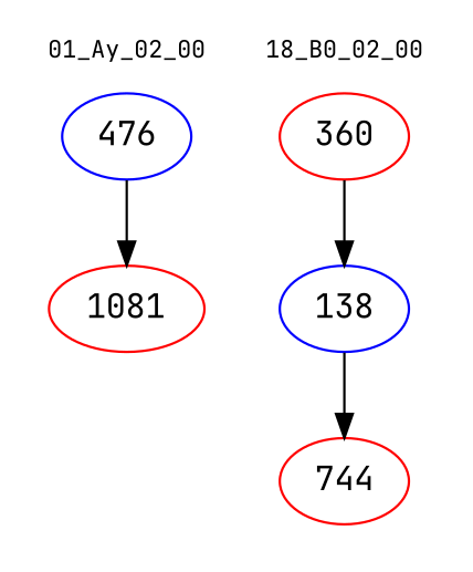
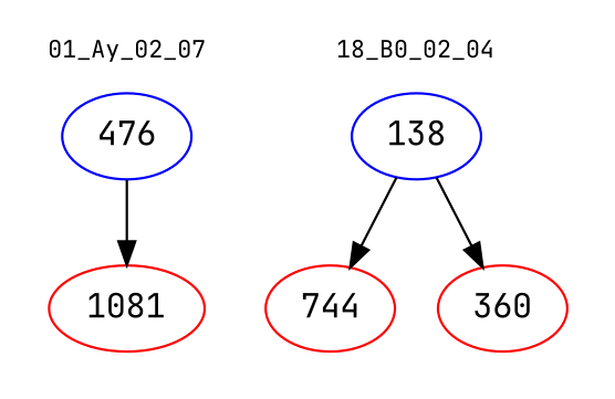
  digraph {
    fontname="JetBrains Mono"
    node [color=red fontname="JetBrains Mono"]
    edge [color=black fontname="JetBrains Mono"]
    n1 [color=blue label=476]
    n2 [label=1081]
    n3 [color=blue label=138]
    n4 [label=744]
    n5 [label=360]
    subgraph cluster_1 {
      color=white
      fontsize=10
-     label="01_Ay_02_00"
+     label="01_Ay_02_07"
      n1
      n2
    }
    subgraph cluster_2 {
      color=white
      fontsize=10
-     label="18_B0_02_00"
+     label="18_B0_02_04"
      n3
      n4
      n5
    }
    n1 -> n2
    n3 -> n4
-   n5 -> n3
+   n3 -> n5
  }
